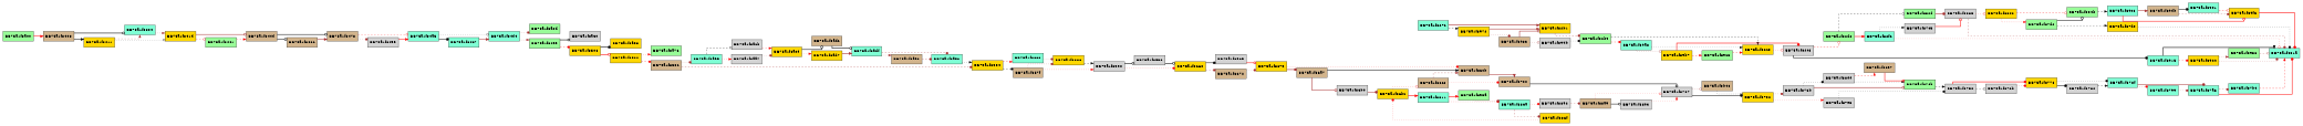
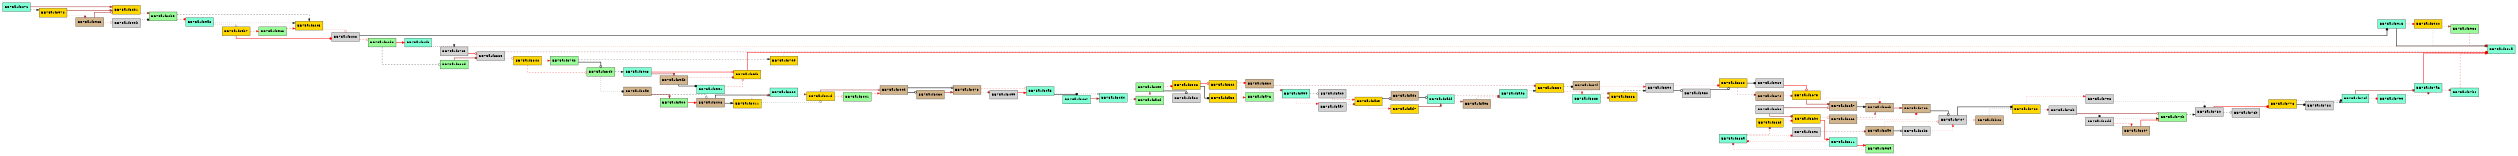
  digraph {
    rankdir=LR
    splines=ortho
    node [fillcolor=gold shape=box style=filled]
    edge [arrowhead=dot color=red style=dotted]
    BB75a1f827c [fillcolor=aquamarine]
    BB75a1f8972
    BB75a1f82b1
    BB75a1f8983 [fillcolor=tan]
    BB75a1f82b9 [fillcolor=palegreen]
    BB75a1f899b [fillcolor=lightgrey]
    BB75a1f89a8 [fillcolor=aquamarine]
    BB75a1f82c5
    BB75a1f89b7
    BB75a1f82c8 [fillcolor=lightgrey]
    BB75a1f89c3 [fillcolor=palegreen]
    BB75a1f8915 [fillcolor=aquamarine]
    BB75a1f82d6 [fillcolor=palegreen]
    BB75a1f831a [fillcolor=aquamarine]
    BB75a1f892c
    BB75a1f832d [fillcolor=palegreen]
    BB75a1f82fc [fillcolor=aquamarine]
    BB75a1f8936 [fillcolor=palegreen]
    BB75a1f8335 [fillcolor=lightgrey]
    BB75a1f87c5 [fillcolor=lightgrey]
    BB75a1f8342
    BB75a1f87d2 [fillcolor=palegreen]
    BB75a1f834b [fillcolor=palegreen]
    BB75a1f87de
    BB75a1f89c8 [fillcolor=aquamarine]
+   BB75a1f83ae [fillcolor=tan]
    BB75a1f89f6
    BB75a1f89db [fillcolor=tan]
    BB75a1f8a00 [fillcolor=palegreen]
    BB75a1f8408 [fillcolor=tan]
    BB75a1f89e1 [fillcolor=aquamarine]
    BB75a1f8804 [fillcolor=aquamarine]
    BB75a1f8411
    BB75a1f841d
    BB75a1f844d [fillcolor=tan]
    BB75a1f8441 [fillcolor=palegreen]
    BB75a1f8478 [fillcolor=tan]
    BB75a1f846c [fillcolor=tan]
    BB75a1f84a5 [fillcolor=aquamarine]
    BB75a1f8499 [fillcolor=lightgrey]
    BB75a1f84d4 [fillcolor=aquamarine]
    BB75a1f84c7 [fillcolor=aquamarine]
    BB75a1f8a0d [fillcolor=palegreen]
    BB75a1f84ee [fillcolor=palegreen]
    BB75a1f8a30 [fillcolor=lightgrey]
    BB75a1f8508
    BB75a1f8a53
    BB75a1f8522
    BB75a1f8a76 [fillcolor=palegreen]
    BB75a1f853c [fillcolor=tan]
    BB75a1f8a99 [fillcolor=aquamarine]
    BB75a1f8554
    BB75a1f8acb [fillcolor=lightgrey]
    BB75a1f8aa7 [fillcolor=lightgrey]
    BB75a1f8883 [fillcolor=aquamarine]
    BB75a1f857f [fillcolor=tan]
    BB75a1f8ace
    BB75a1f8886
    BB75a1f8590 [fillcolor=lightgrey]
    BB75a1f8950 [fillcolor=lightgrey]
    BB75a1f8660
    BB75a1f8969 [fillcolor=lightgrey]
    BB75a1f8672 [fillcolor=tan]
    BB75a1f8675
    BB75a1f86cb [fillcolor=tan]
    BB75a1f86a7 [fillcolor=tan]
    BB75a1f8700 [fillcolor=tan]
    BB75a1f86b0 [fillcolor=lightgrey]
    BB75a1f8707 [fillcolor=lightgrey]
    BB75a1f86bc
    BB75a1f8811 [fillcolor=aquamarine]
    BB75a1f86c6 [fillcolor=tan]
    BB75a1f895a [fillcolor=palegreen]
    BB75a1f886a [fillcolor=aquamarine]
    BB75a1f8892 [fillcolor=lightgrey]
    BB75a1f886f
    BB75a1f8b46 [fillcolor=tan]
    BB75a1f8732
    BB75a1f87e3 [fillcolor=lightgrey]
    BB75a1f873b [fillcolor=lightgrey]
    BB75a1f8750 [fillcolor=lightgrey]
    BB75a1f88dd [fillcolor=lightgrey]
    BB75a1f874b [fillcolor=palegreen]
    BB75a1f8778
    BB75a1f876b [fillcolor=lightgrey]
    BB75a1f88e7 [fillcolor=tan]
    BB75a1f878f [fillcolor=aquamarine]
    BB75a1f8782 [fillcolor=lightgrey]
    BB75a1f87a6 [fillcolor=aquamarine]
    BB75a1f8799 [fillcolor=aquamarine]
    BB75a1f87b4 [fillcolor=aquamarine]
    BB75a1f88a9 [fillcolor=tan]
    BB75a1f88b3 [fillcolor=lightgrey]
    BB75a1f8adc [fillcolor=tan]
    BB75a1f8ad7
    BB75a1f8adf [fillcolor=aquamarine]
    BB75a1f8ae8 [fillcolor=aquamarine]
    BB75a1f8ae3 [fillcolor=tan]
    BB75a1f827c -> BB75a1f8972 [arrowhead=normal color=black style=dashed]
    BB75a1f827c -> BB75a1f82b1 [arrowhead=normal color=brown style=bold]
    BB75a1f8972 -> BB75a1f82b1 [arrowhead=normal color=brown style=bold]
    BB75a1f8972 -> BB75a1f8983 [color=brown]
    BB75a1f82b1 -> BB75a1f82b9 [color=brown style=dashed]
    BB75a1f8983 -> BB75a1f82b1 [arrowhead=odot color=brown style=bold]
    BB75a1f8983 -> BB75a1f899b [arrowhead=odot color=brown]
    BB75a1f82b9 -> BB75a1f89a8 [style=dashed]
    BB75a1f82b9 -> BB75a1f82c5 [arrowhead=normal color=black style=dashed]
    BB75a1f899b -> BB75a1f82b9 [color=black]
    BB75a1f89a8 -> BB75a1f82c5 [arrowhead=normal color=black]
    BB75a1f89a8 -> BB75a1f89b7 [arrowhead=odot color=brown]
    BB75a1f82c5 -> BB75a1f82c8 [arrowhead=odot]
    BB75a1f89b7 -> BB75a1f82c8 [style=bold]
    BB75a1f89b7 -> BB75a1f89c3 [arrowhead=normal style=dashed]
    BB75a1f82c8 -> BB75a1f8915 [color=black style=bold]
    BB75a1f82c8 -> BB75a1f82d6 [arrowhead=odot style=dashed]
    BB75a1f89c3 -> BB75a1f82c5 [arrowhead=normal style=dashed]
    BB75a1f8915 -> BB75a1f831a [arrowhead=normal color=black style=bold]
    BB75a1f8915 -> BB75a1f892c [style=dashed]
    BB75a1f82d6 -> BB75a1f832d [arrowhead=odot color=black style=dashed]
    BB75a1f82d6 -> BB75a1f82fc [arrowhead=normal style=bold]
    BB75a1f892c -> BB75a1f831a [color=brown]
    BB75a1f892c -> BB75a1f8936 [arrowhead=normal color=brown]
    BB75a1f832d -> BB75a1f8335 [color=brown style=bold]
    BB75a1f82fc -> BB75a1f831a [arrowhead=odot]
    BB75a1f82fc -> BB75a1f87c5 [arrowhead=normal color=black]
    BB75a1f8936 -> BB75a1f831a [arrowhead=odot color=brown style=dashed]
    BB75a1f8335 -> BB75a1f831a [color=brown style=dashed]
    BB75a1f8335 -> BB75a1f8342 [arrowhead=odot]
    BB75a1f87c5 -> BB75a1f8335 [arrowhead=odot style=bold]
    BB75a1f8342 -> BB75a1f87d2 [arrowhead=normal]
    BB75a1f8342 -> BB75a1f834b [arrowhead=odot style=dashed]
    BB75a1f87d2 -> BB75a1f834b [arrowhead=odot color=black style=bold]
    BB75a1f87d2 -> BB75a1f87de [arrowhead=normal color=black style=dashed]
    BB75a1f834b -> BB75a1f89c8 [arrowhead=normal color=black style=dashed]
+   BB75a1f834b -> BB75a1f83ae [color=black]
    BB75a1f87de -> BB75a1f831a [color=black]
    BB75a1f89c8 -> BB75a1f89f6 [arrowhead=odot style=bold]
    BB75a1f89c8 -> BB75a1f89db [arrowhead=normal color=brown style=bold]
+   BB75a1f83ae -> BB75a1f8a00 [arrowhead=normal color=brown style=bold]
+   BB75a1f83ae -> BB75a1f8408 [arrowhead=odot color=black style=dashed]
    BB75a1f89f6 -> BB75a1f831a [style=bold]
    BB75a1f89db -> BB75a1f89f6 [color=brown style=dashed]
    BB75a1f89db -> BB75a1f89e1 [color=black style=bold]
    BB75a1f8a00 -> BB75a1f8408 [arrowhead=normal style=bold]
    BB75a1f8408 -> BB75a1f8804 [arrowhead=odot color=black style=bold]
    BB75a1f8408 -> BB75a1f8411 [arrowhead=normal color=black style=bold]
    BB75a1f89e1 -> BB75a1f89f6 [arrowhead=odot style=dashed]
    BB75a1f8804 -> BB75a1f841d [arrowhead=normal color=brown]
    BB75a1f8411 -> BB75a1f8804 [arrowhead=normal color=brown style=dashed]
    BB75a1f8411 -> BB75a1f841d [arrowhead=odot color=black]
    BB75a1f841d -> BB75a1f844d [arrowhead=odot color=brown style=bold]
    BB75a1f841d -> BB75a1f8441 [arrowhead=odot style=dashed]
    BB75a1f844d -> BB75a1f8478 [arrowhead=odot color=black style=bold]
    BB75a1f844d -> BB75a1f846c [arrowhead=odot color=black style=bold]
    BB75a1f8441 -> BB75a1f844d [arrowhead=normal style=dashed]
    BB75a1f8478 -> BB75a1f84a5 [arrowhead=odot style=dashed]
    BB75a1f8478 -> BB75a1f8499 [color=brown]
    BB75a1f846c -> BB75a1f8478 [arrowhead=normal color=brown style=bold]
    BB75a1f84a5 -> BB75a1f84d4 [arrowhead=odot color=black]
    BB75a1f84a5 -> BB75a1f84c7 [color=black style=bold]
    BB75a1f8499 -> BB75a1f84a5 [arrowhead=normal style=bold]
    BB75a1f84d4 -> BB75a1f8a0d [color=brown]
    BB75a1f84d4 -> BB75a1f84ee [arrowhead=normal color=brown]
    BB75a1f84c7 -> BB75a1f84d4 [arrowhead=normal color=brown style=bold]
    BB75a1f84ee -> BB75a1f8a30 [arrowhead=odot color=black style=bold]
    BB75a1f84ee -> BB75a1f8508 [style=dashed]
    BB75a1f8508 -> BB75a1f8a53 [color=black style=bold]
    BB75a1f8508 -> BB75a1f8522 [arrowhead=odot style=bold]
    BB75a1f8522 -> BB75a1f8a76 [arrowhead=normal]
    BB75a1f8522 -> BB75a1f853c [style=dashed]
    BB75a1f853c -> BB75a1f8a99 [color=brown]
    BB75a1f853c -> BB75a1f8554 [color=brown style=dashed]
    BB75a1f8a99 -> BB75a1f8acb [arrowhead=odot color=black style=dashed]
    BB75a1f8a99 -> BB75a1f8aa7 [arrowhead=normal]
    BB75a1f8554 -> BB75a1f8883 [arrowhead=normal style=dashed]
    BB75a1f8554 -> BB75a1f857f [color=black style=dashed]
    BB75a1f8acb -> BB75a1f8ace [arrowhead=normal style=dashed]
    BB75a1f8aa7 -> BB75a1f8ace [color=brown]
    BB75a1f8883 -> BB75a1f8886 [color=brown]
    BB75a1f857f -> BB75a1f8886 [color=brown]
    BB75a1f857f -> BB75a1f8590 [arrowhead=normal]
    BB75a1f8ace -> BB75a1f8adc [arrowhead=odot color=black style=bold]
    BB75a1f8ace -> BB75a1f8ad7 [arrowhead=normal]
    BB75a1f8886 -> BB75a1f8590 [arrowhead=normal color=black style=dashed]
    BB75a1f8590 -> BB75a1f8950 [arrowhead=odot color=black style=bold]
    BB75a1f8590 -> BB75a1f8660
    BB75a1f8950 -> BB75a1f8660 [arrowhead=odot color=black style=bold]
    BB75a1f8660 -> BB75a1f8969 [color=black style=bold]
    BB75a1f8660 -> BB75a1f8672 [color=brown style=dashed]
    BB75a1f8969 -> BB75a1f8675 [arrowhead=odot style=bold]
    BB75a1f8672 -> BB75a1f8675 [color=brown]
    BB75a1f8675 -> BB75a1f86cb
    BB75a1f8675 -> BB75a1f86a7 [color=brown style=bold]
    BB75a1f86cb -> BB75a1f8700 [arrowhead=normal color=brown style=bold]
    BB75a1f86a7 -> BB75a1f86cb [arrowhead=normal color=black style=bold]
-   BB75a1f86a7 -> BB75a1f86b0 [arrowhead=odot color=brown style=bold]
+   BB75a1f86b0 -> BB75a1f86a7 [arrowhead=odot color=brown style=bold]
    BB75a1f8700 -> BB75a1f8707 [arrowhead=odot color=black style=bold]
    BB75a1f86b0 -> BB75a1f86bc [color=brown style=bold]
    BB75a1f8707 -> BB75a1f8b46 [arrowhead=odot color=brown]
    BB75a1f8707 -> BB75a1f8732 [color=black style=bold]
    BB75a1f86bc -> BB75a1f8811 [arrowhead=normal style=bold]
    BB75a1f86bc -> BB75a1f86c6 [arrowhead=odot]
    BB75a1f8811 -> BB75a1f895a [arrowhead=normal style=bold]
    BB75a1f8811 -> BB75a1f886a
    BB75a1f86c6 -> BB75a1f86cb [arrowhead=normal color=brown style=dashed]
    BB75a1f86c6 -> BB75a1f8700
    BB75a1f895a -> BB75a1f886a [color=brown]
    BB75a1f886a -> BB75a1f8892
    BB75a1f886a -> BB75a1f886f [color=brown style=dashed]
    BB75a1f8892 -> BB75a1f88a9 [color=brown style=dashed]
    BB75a1f886f -> BB75a1f86bc
    BB75a1f8b46 -> BB75a1f8732 [arrowhead=odot color=black]
    BB75a1f8732 -> BB75a1f87e3 [arrowhead=normal]
    BB75a1f8732 -> BB75a1f873b [color=brown]
    BB75a1f87e3 -> BB75a1f8750 [color=black]
    BB75a1f873b -> BB75a1f88dd [color=black]
    BB75a1f873b -> BB75a1f874b [arrowhead=odot color=brown style=bold]
    BB75a1f8750 -> BB75a1f8778 [style=bold]
    BB75a1f8750 -> BB75a1f876b [arrowhead=odot color=black style=dashed]
    BB75a1f88dd -> BB75a1f874b [arrowhead=normal color=black]
    BB75a1f88dd -> BB75a1f88e7 [arrowhead=normal style=dashed]
    BB75a1f874b -> BB75a1f8750 [arrowhead=normal color=black style=dashed]
    BB75a1f8778 -> BB75a1f878f [color=black]
    BB75a1f8778 -> BB75a1f8782 [color=black style=bold]
    BB75a1f876b -> BB75a1f8778
    BB75a1f88e7 -> BB75a1f874b [arrowhead=odot style=bold]
    BB75a1f878f -> BB75a1f87a6 [color=brown style=bold]
    BB75a1f878f -> BB75a1f8799
    BB75a1f8782 -> BB75a1f878f [arrowhead=normal color=black style=dashed]
    BB75a1f87a6 -> BB75a1f831a [style=bold]
    BB75a1f87a6 -> BB75a1f87b4 [color=brown style=dashed]
    BB75a1f8799 -> BB75a1f87a6 [color=brown]
    BB75a1f87b4 -> BB75a1f831a [arrowhead=normal style=dashed]
    BB75a1f88a9 -> BB75a1f8707 [arrowhead=odot]
    BB75a1f88a9 -> BB75a1f88b3 [arrowhead=odot color=black style=bold]
    BB75a1f88b3 -> BB75a1f8707 [arrowhead=normal]
    BB75a1f8adc -> BB75a1f8adf [arrowhead=odot color=black style=bold]
    BB75a1f8ad7 -> BB75a1f8adf [arrowhead=normal color=brown style=bold]
    BB75a1f8adf -> BB75a1f8ae8 [color=brown style=dashed]
    BB75a1f8adf -> BB75a1f8ae3 [arrowhead=normal color=brown]
    BB75a1f8ae8 -> BB75a1f8554 [arrowhead=normal color=black]
    BB75a1f8ae3 -> BB75a1f8ae8 [color=brown style=dashed]
  }
